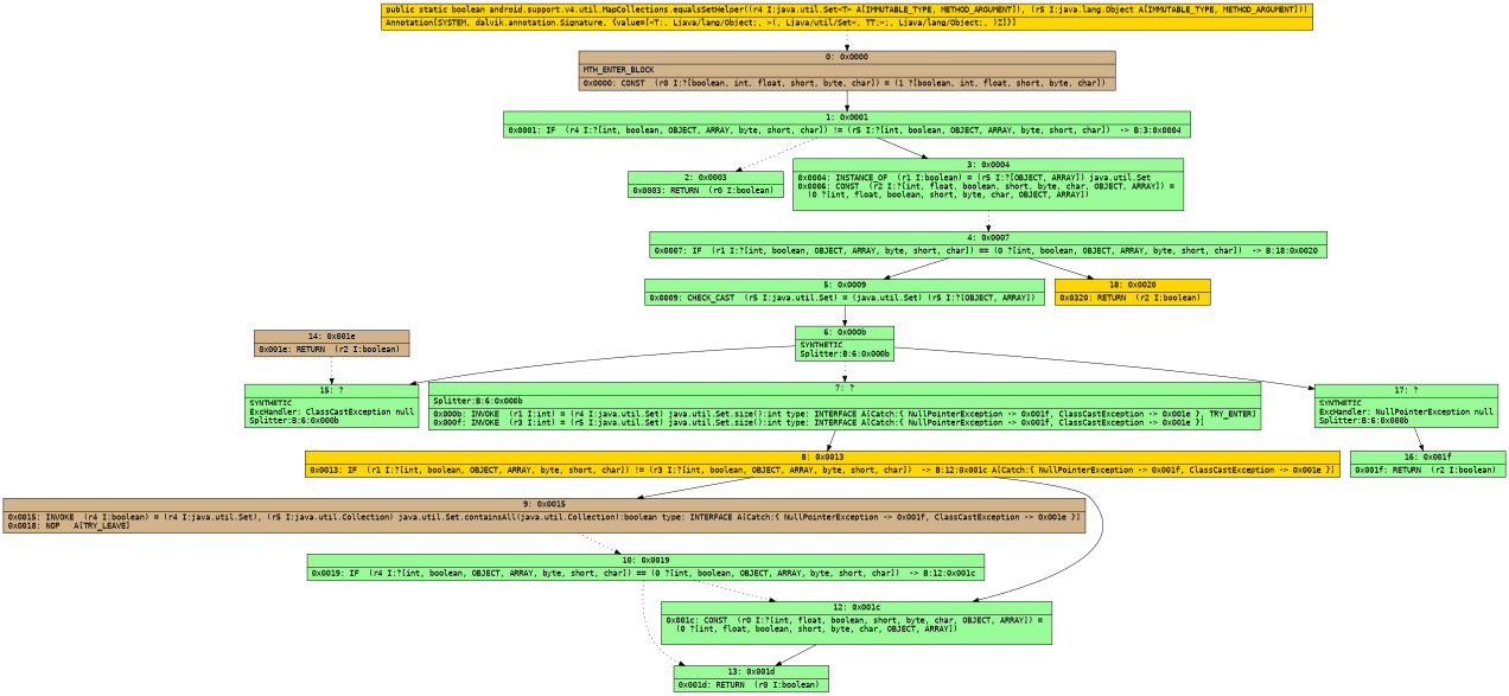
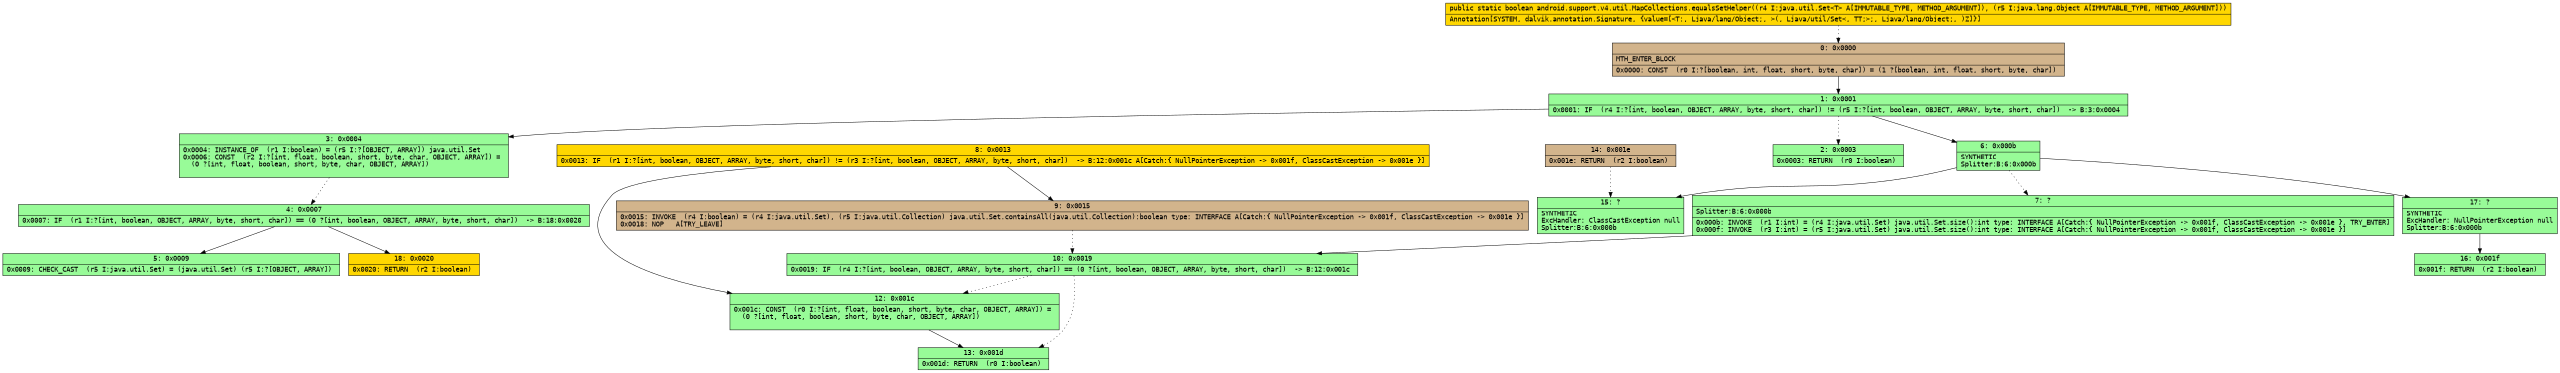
  digraph {
    fontname="DejaVu Sans Mono"
    node [fillcolor=palegreen fontname="DejaVu Sans Mono" shape=record style=filled]
    edge [fontname="DejaVu Sans Mono" style=solid]
    n1 [fillcolor=tan label="{0\:\ 0x0000|MTH_ENTER_BLOCK\l|0x0000: CONST  (r0 I:?[boolean, int, float, short, byte, char]) = (1 ?[boolean, int, float, short, byte, char]) \l}"]
    n2 [label="{1\:\ 0x0001|0x0001: IF  (r4 I:?[int, boolean, OBJECT, ARRAY, byte, short, char]) != (r5 I:?[int, boolean, OBJECT, ARRAY, byte, short, char])  \-\> B:3:0x0004 \l}"]
    n3 [label="{2\:\ 0x0003|0x0003: RETURN  (r0 I:boolean) \l}"]
    n4 [label="{3\:\ 0x0004|0x0004: INSTANCE_OF  (r1 I:boolean) = (r5 I:?[OBJECT, ARRAY]) java.util.Set \l0x0006: CONST  (r2 I:?[int, float, boolean, short, byte, char, OBJECT, ARRAY]) = \l  (0 ?[int, float, boolean, short, byte, char, OBJECT, ARRAY])\l \l}"]
    n5 [label="{4\:\ 0x0007|0x0007: IF  (r1 I:?[int, boolean, OBJECT, ARRAY, byte, short, char]) == (0 ?[int, boolean, OBJECT, ARRAY, byte, short, char])  \-\> B:18:0x0020 \l}"]
    n6 [label="{5\:\ 0x0009|0x0009: CHECK_CAST  (r5 I:java.util.Set) = (java.util.Set) (r5 I:?[OBJECT, ARRAY]) \l}"]
-   n7 [fillcolor=gold label="{18\:\ 0x0020|0x0320: RETURN  (r2 I:boolean) \l}"]
+   n7 [fillcolor=gold label="{18\:\ 0x0020|0x0020: RETURN  (r2 I:boolean) \l}"]
    n8 [label="{6\:\ 0x000b|SYNTHETIC\lSplitter:B:6:0x000b\l}"]
    n9 [label="{7\:\ ?|Splitter:B:6:0x000b\l|0x000b: INVOKE  (r1 I:int) = (r4 I:java.util.Set) java.util.Set.size():int type: INTERFACE A[Catch:\{ NullPointerException \-\> 0x001f, ClassCastException \-\> 0x001e \}, TRY_ENTER]\l0x000f: INVOKE  (r3 I:int) = (r5 I:java.util.Set) java.util.Set.size():int type: INTERFACE A[Catch:\{ NullPointerException \-\> 0x001f, ClassCastException \-\> 0x001e \}]\l}"]
    n10 [label="{15\:\ ?|SYNTHETIC\lExcHandler: ClassCastException null\lSplitter:B:6:0x000b\l}"]
    n11 [label="{17\:\ ?|SYNTHETIC\lExcHandler: NullPointerException null\lSplitter:B:6:0x000b\l}"]
    n12 [fillcolor=gold label="{8\:\ 0x0013|0x0013: IF  (r1 I:?[int, boolean, OBJECT, ARRAY, byte, short, char]) != (r3 I:?[int, boolean, OBJECT, ARRAY, byte, short, char])  \-\> B:12:0x001c A[Catch:\{ NullPointerException \-\> 0x001f, ClassCastException \-\> 0x001e \}]\l}"]
    n13 [label="{16\:\ 0x001f|0x001f: RETURN  (r2 I:boolean) \l}"]
    n14 [fillcolor=tan label="{9\:\ 0x0015|0x0015: INVOKE  (r4 I:boolean) = (r4 I:java.util.Set), (r5 I:java.util.Collection) java.util.Set.containsAll(java.util.Collection):boolean type: INTERFACE A[Catch:\{ NullPointerException \-\> 0x001f, ClassCastException \-\> 0x001e \}]\l0x0018: NOP   A[TRY_LEAVE]\l}"]
    n15 [label="{12\:\ 0x001c|0x001c: CONST  (r0 I:?[int, float, boolean, short, byte, char, OBJECT, ARRAY]) = \l  (0 ?[int, float, boolean, short, byte, char, OBJECT, ARRAY])\l \l}"]
    n16 [label="{10\:\ 0x0019|0x0019: IF  (r4 I:?[int, boolean, OBJECT, ARRAY, byte, short, char]) == (0 ?[int, boolean, OBJECT, ARRAY, byte, short, char])  \-\> B:12:0x001c \l}"]
    n17 [label="{13\:\ 0x001d|0x001d: RETURN  (r0 I:boolean) \l}"]
    n18 [fillcolor=tan label="{14\:\ 0x001e|0x001e: RETURN  (r2 I:boolean) \l}"]
    n19 [fillcolor=gold label="{public static boolean android.support.v4.util.MapCollections.equalsSetHelper((r4 I:java.util.Set\<T\> A[IMMUTABLE_TYPE, METHOD_ARGUMENT]), (r5 I:java.lang.Object A[IMMUTABLE_TYPE, METHOD_ARGUMENT]))  | Annotation[SYSTEM, dalvik.annotation.Signature, \{value=[\<T:, Ljava\/lang\/Object;, \>(, Ljava\/util\/Set\<, TT;\>;, Ljava\/lang\/Object;, )Z]\}]\l}"]
    n1 -> n2
    n2 -> n3 [style=dotted]
    n2 -> n4
    n4 -> n5 [style=dotted]
    n5 -> n6
    n5 -> n7
-   n6 -> n8
+   n2 -> n8
    n8 -> n9 [style=dotted]
    n8 -> n10
    n8 -> n11
-   n9 -> n12
+   n9 -> n16
    n11 -> n13
    n12 -> n14
    n12 -> n15
    n14 -> n16 [style=dotted]
    n15 -> n17
    n16 -> n15 [style=dotted]
    n16 -> n17 [style=dotted]
    n18 -> n10 [style=dotted]
    n19 -> n1 [style=dotted]
  }
